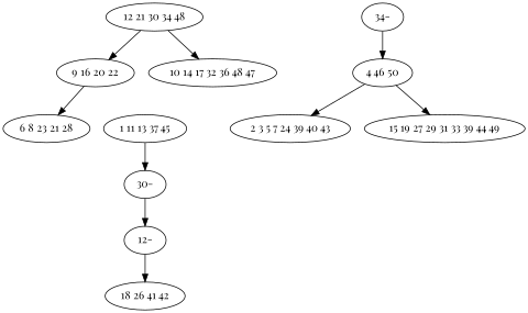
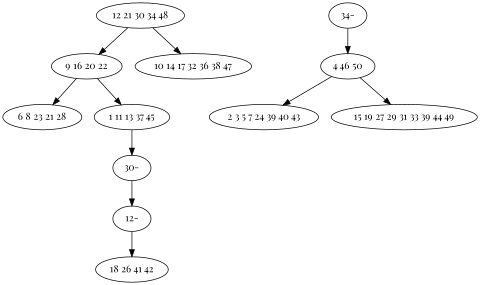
  digraph {
    fontname="Playfair Display"
    node [fontname="Playfair Display"]
    edge [fontname="Playfair Display"]
    n1 [label="12 21 30 34 48"]
    n2 [label="9 16 20 22"]
-   n3 [label="10 14 17 32 36 48 47"]
+   n3 [label="10 14 17 32 36 38 47"]
    n4 [label="6 8 23 21 28"]
    n5 [label="1 11 13 37 45"]
    n6 [label="34-"]
    n7 [label="4 46 50"]
    n8 [label="30-"]
    n9 [label="2 3 5 7 24 39 40 43"]
    n10 [label="15 19 27 29 31 33 39 44 49"]
    n11 [label="12-"]
    n12 [label="18 26 41 42"]
    n1 -> n2
    n1 -> n3
    n2 -> n4
+   n2 -> n5
    n5 -> n8
    n6 -> n7
    n7 -> n9
    n7 -> n10
    n8 -> n11
    n11 -> n12
  }
